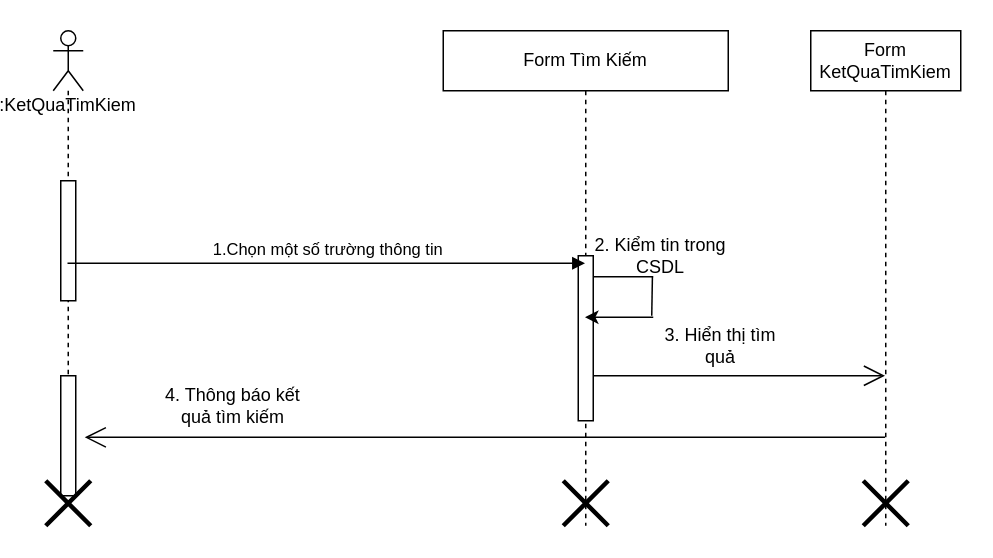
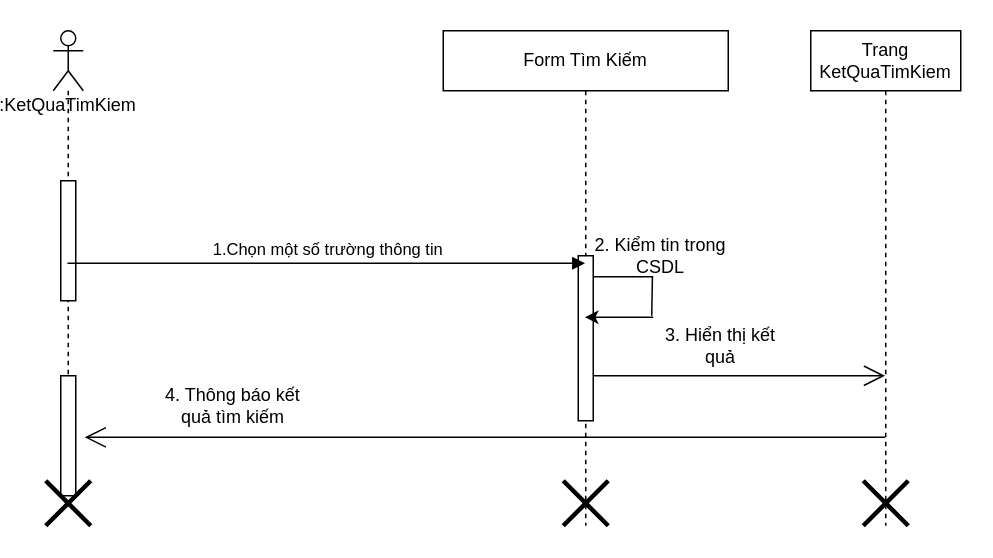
  <mxCell id="0" />
  <mxCell id="1" parent="0" />
  <mxCell id="2" value=":KetQuaTimKiem" style="shape=umlLifeline;participant=umlActor;perimeter=lifelinePerimeter;whiteSpace=wrap;html=1;container=1;collapsible=0;recursiveResize=0;verticalAlign=top;spacingTop=36;outlineConnect=0;" parent="1" vertex="1"><mxGeometry x="25" y="20" width="20" height="310" as="geometry" /></mxCell>
  <mxCell id="3" value="" style="html=1;points=[];perimeter=orthogonalPerimeter;" parent="2" vertex="1"><mxGeometry x="5" y="100" width="10" height="80" as="geometry" /></mxCell>
  <mxCell id="4" value="" style="html=1;points=[];perimeter=orthogonalPerimeter;" parent="2" vertex="1"><mxGeometry x="5" y="230" width="10" height="80" as="geometry" /></mxCell>
  <mxCell id="5" value="Form Tìm Kiếm" style="shape=umlLifeline;perimeter=lifelinePerimeter;whiteSpace=wrap;html=1;container=1;collapsible=0;recursiveResize=0;outlineConnect=0;" parent="1" vertex="1"><mxGeometry x="285" y="20" width="190" height="330" as="geometry" /></mxCell>
  <mxCell id="6" value="" style="html=1;points=[];perimeter=orthogonalPerimeter;" parent="5" vertex="1"><mxGeometry x="90" y="150" width="10" height="110" as="geometry" /></mxCell>
  <mxCell id="7" value="" style="line;strokeWidth=1;fillColor=none;align=left;verticalAlign=middle;spacingTop=-1;spacingLeft=3;spacingRight=3;rotatable=0;labelPosition=right;points=[];portConstraint=eastwest;" parent="5" vertex="1"><mxGeometry x="100" y="160" width="40" height="8" as="geometry" /></mxCell>
  <mxCell id="8" value="" style="endArrow=classic;html=1;" parent="5" target="5" edge="1"><mxGeometry width="50" height="50" relative="1" as="geometry"><mxPoint x="140" y="191" as="sourcePoint" /><mxPoint x="170" y="200" as="targetPoint" /></mxGeometry></mxCell>
  <mxCell id="9" value="" style="endArrow=open;endFill=1;endSize=12;html=1;" parent="5" target="12" edge="1"><mxGeometry width="160" relative="1" as="geometry"><mxPoint x="100" y="230" as="sourcePoint" /><mxPoint x="230" y="230" as="targetPoint" /></mxGeometry></mxCell>
  <mxCell id="10" value="" style="shape=umlDestroy;whiteSpace=wrap;html=1;strokeWidth=3;" parent="5" vertex="1"><mxGeometry x="80" y="300" width="30" height="30" as="geometry" /></mxCell>
  <mxCell id="11" value="2. Kiểm tin trong CSDL" style="text;html=1;strokeColor=none;fillColor=none;align=center;verticalAlign=middle;whiteSpace=wrap;rounded=0;" parent="5" vertex="1"><mxGeometry x="100" y="140" width="90" height="20" as="geometry" /></mxCell>
- <mxCell id="12" value="Form KetQuaTimKiem" style="shape=umlLifeline;perimeter=lifelinePerimeter;whiteSpace=wrap;html=1;container=1;collapsible=0;recursiveResize=0;outlineConnect=0;" parent="1" vertex="1"><mxGeometry x="530" y="20" width="100" height="330" as="geometry" /></mxCell>
+ <mxCell id="12" value="Trang KetQuaTimKiem" style="shape=umlLifeline;perimeter=lifelinePerimeter;whiteSpace=wrap;html=1;container=1;collapsible=0;recursiveResize=0;outlineConnect=0;" parent="1" vertex="1"><mxGeometry x="530" y="20" width="100" height="330" as="geometry" /></mxCell>
  <mxCell id="13" value="" style="shape=umlDestroy;whiteSpace=wrap;html=1;strokeWidth=3;" parent="12" vertex="1"><mxGeometry x="35" y="300" width="30" height="30" as="geometry" /></mxCell>
  <mxCell id="14" value="1.Chọn một số trường thông tin" style="html=1;verticalAlign=bottom;endArrow=block;" parent="1" source="2" target="5" edge="1"><mxGeometry width="80" relative="1" as="geometry"><mxPoint x="155" y="200" as="sourcePoint" /><mxPoint x="565" y="300" as="targetPoint" /></mxGeometry></mxCell>
  <mxCell id="15" value="" style="endArrow=none;html=1;entryX=0.986;entryY=0.5;entryDx=0;entryDy=0;entryPerimeter=0;" parent="1" target="7" edge="1"><mxGeometry width="50" height="50" relative="1" as="geometry"><mxPoint x="424" y="210" as="sourcePoint" /><mxPoint x="485" y="200" as="targetPoint" /></mxGeometry></mxCell>
  <mxCell id="16" value="" style="shape=umlDestroy;whiteSpace=wrap;html=1;strokeWidth=3;" parent="1" vertex="1"><mxGeometry x="20" y="320" width="30" height="30" as="geometry" /></mxCell>
  <mxCell id="17" value="" style="endArrow=open;endFill=1;endSize=12;html=1;entryX=1.6;entryY=0.513;entryDx=0;entryDy=0;entryPerimeter=0;" parent="1" source="12" target="4" edge="1"><mxGeometry width="160" relative="1" as="geometry"><mxPoint x="365" y="430" as="sourcePoint" /><mxPoint x="525" y="430" as="targetPoint" /></mxGeometry></mxCell>
- <mxCell id="18" value="3. Hiển thị tìm quả" style="text;html=1;strokeColor=none;fillColor=none;align=center;verticalAlign=middle;whiteSpace=wrap;rounded=0;" parent="1" vertex="1"><mxGeometry x="425" y="220" width="90" height="20" as="geometry" /></mxCell>
+ <mxCell id="18" value="3. Hiển thị kết quả" style="text;html=1;strokeColor=none;fillColor=none;align=center;verticalAlign=middle;whiteSpace=wrap;rounded=0;" parent="1" vertex="1"><mxGeometry x="425" y="220" width="90" height="20" as="geometry" /></mxCell>
  <mxCell id="19" value="4. Thông báo kết quả tìm kiếm" style="text;html=1;strokeColor=none;fillColor=none;align=center;verticalAlign=middle;whiteSpace=wrap;rounded=0;" parent="1" vertex="1"><mxGeometry x="90" y="260" width="110" height="20" as="geometry" /></mxCell>
